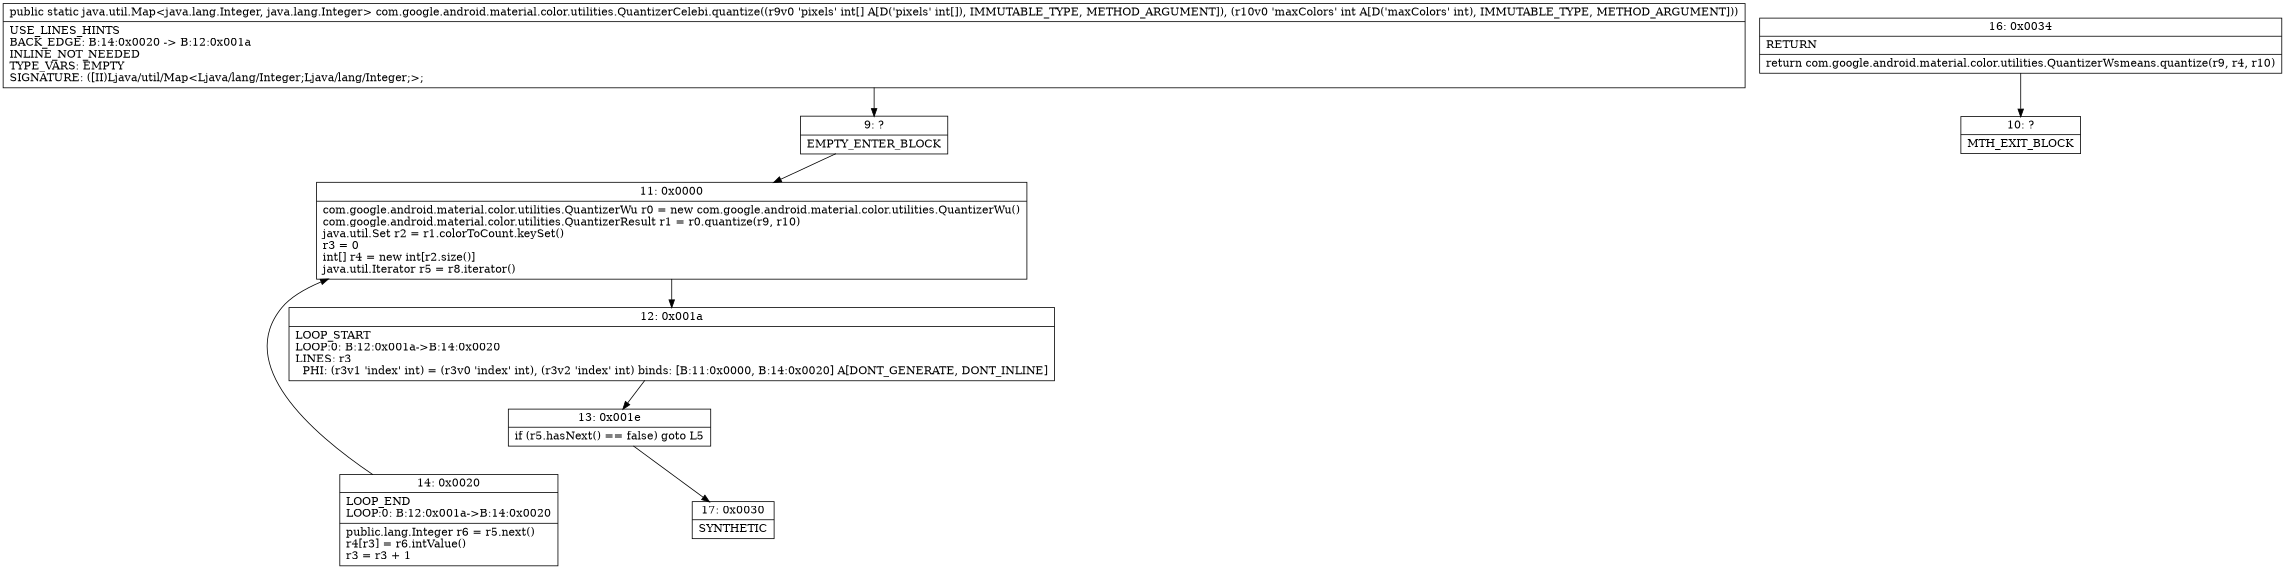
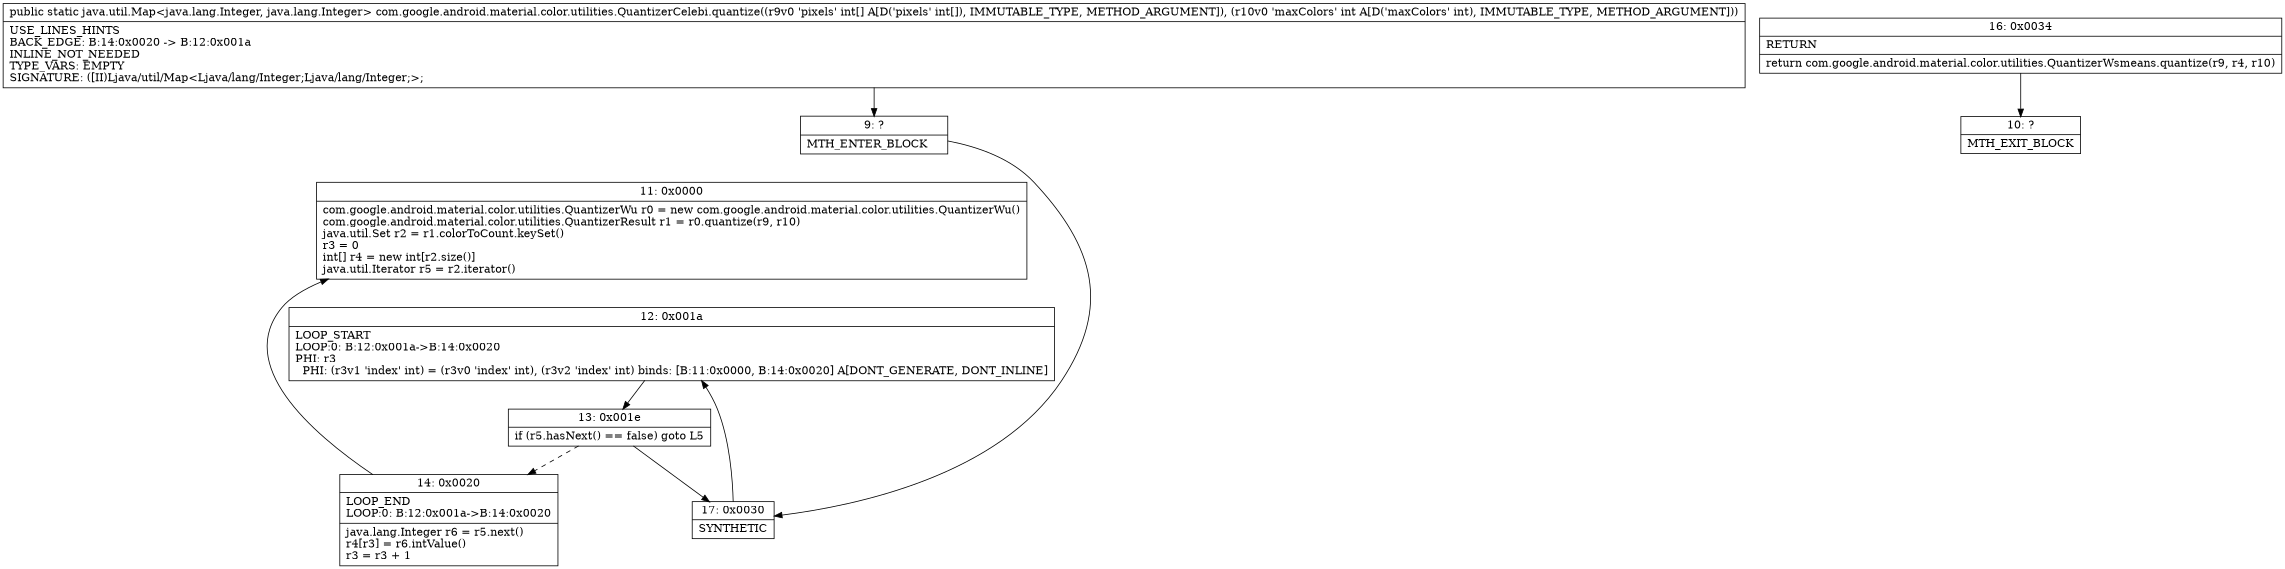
  digraph {
    node [shape=record]
-   n1 [label="{9\:\ ?|EMPTY_ENTER_BLOCK\l}"]
-   n2 [label="{11\:\ 0x0000|com.google.android.material.color.utilities.QuantizerWu r0 = new com.google.android.material.color.utilities.QuantizerWu()\lcom.google.android.material.color.utilities.QuantizerResult r1 = r0.quantize(r9, r10)\ljava.util.Set r2 = r1.colorToCount.keySet()\lr3 = 0\lint[] r4 = new int[r2.size()]\ljava.util.Iterator r5 = r8.iterator()\l}"]
-   n3 [label="{12\:\ 0x001a|LOOP_START\lLOOP:0: B:12:0x001a\-\>B:14:0x0020\lLINES: r3 \l  PHI: (r3v1 'index' int) = (r3v0 'index' int), (r3v2 'index' int) binds: [B:11:0x0000, B:14:0x0020] A[DONT_GENERATE, DONT_INLINE]\l}"]
+   n1 [label="{9\:\ ?|MTH_ENTER_BLOCK\l}"]
+   n2 [label="{11\:\ 0x0000|com.google.android.material.color.utilities.QuantizerWu r0 = new com.google.android.material.color.utilities.QuantizerWu()\lcom.google.android.material.color.utilities.QuantizerResult r1 = r0.quantize(r9, r10)\ljava.util.Set r2 = r1.colorToCount.keySet()\lr3 = 0\lint[] r4 = new int[r2.size()]\ljava.util.Iterator r5 = r2.iterator()\l}"]
+   n3 [label="{12\:\ 0x001a|LOOP_START\lLOOP:0: B:12:0x001a\-\>B:14:0x0020\lPHI: r3 \l  PHI: (r3v1 'index' int) = (r3v0 'index' int), (r3v2 'index' int) binds: [B:11:0x0000, B:14:0x0020] A[DONT_GENERATE, DONT_INLINE]\l}"]
    n4 [label="{13\:\ 0x001e|if (r5.hasNext() == false) goto L5\l}"]
-   n5 [label="{14\:\ 0x0020|LOOP_END\lLOOP:0: B:12:0x001a\-\>B:14:0x0020\l|public.lang.Integer r6 = r5.next()\lr4[r3] = r6.intValue()\lr3 = r3 + 1\l}"]
+   n5 [label="{14\:\ 0x0020|LOOP_END\lLOOP:0: B:12:0x001a\-\>B:14:0x0020\l|java.lang.Integer r6 = r5.next()\lr4[r3] = r6.intValue()\lr3 = r3 + 1\l}"]
    n6 [label="{17\:\ 0x0030|SYNTHETIC\l}"]
    n7 [label="{16\:\ 0x0034|RETURN\l|return com.google.android.material.color.utilities.QuantizerWsmeans.quantize(r9, r4, r10)\l}"]
    n8 [label="{10\:\ ?|MTH_EXIT_BLOCK\l}"]
    n9 [label="{public static java.util.Map\<java.lang.Integer, java.lang.Integer\> com.google.android.material.color.utilities.QuantizerCelebi.quantize((r9v0 'pixels' int[] A[D('pixels' int[]), IMMUTABLE_TYPE, METHOD_ARGUMENT]), (r10v0 'maxColors' int A[D('maxColors' int), IMMUTABLE_TYPE, METHOD_ARGUMENT]))  | USE_LINES_HINTS\lBACK_EDGE: B:14:0x0020 \-\> B:12:0x001a\lINLINE_NOT_NEEDED\lTYPE_VARS: EMPTY\lSIGNATURE: ([II)Ljava\/util\/Map\<Ljava\/lang\/Integer;Ljava\/lang\/Integer;\>;\l}"]
-   n1 -> n2
-   n2 -> n3
+   n1 -> n6
+   n6 -> n3
    n3 -> n4
+   n4 -> n5 [style=dashed]
    n4 -> n6
    n5 -> n2
    n7 -> n8
    n9 -> n1
  }
